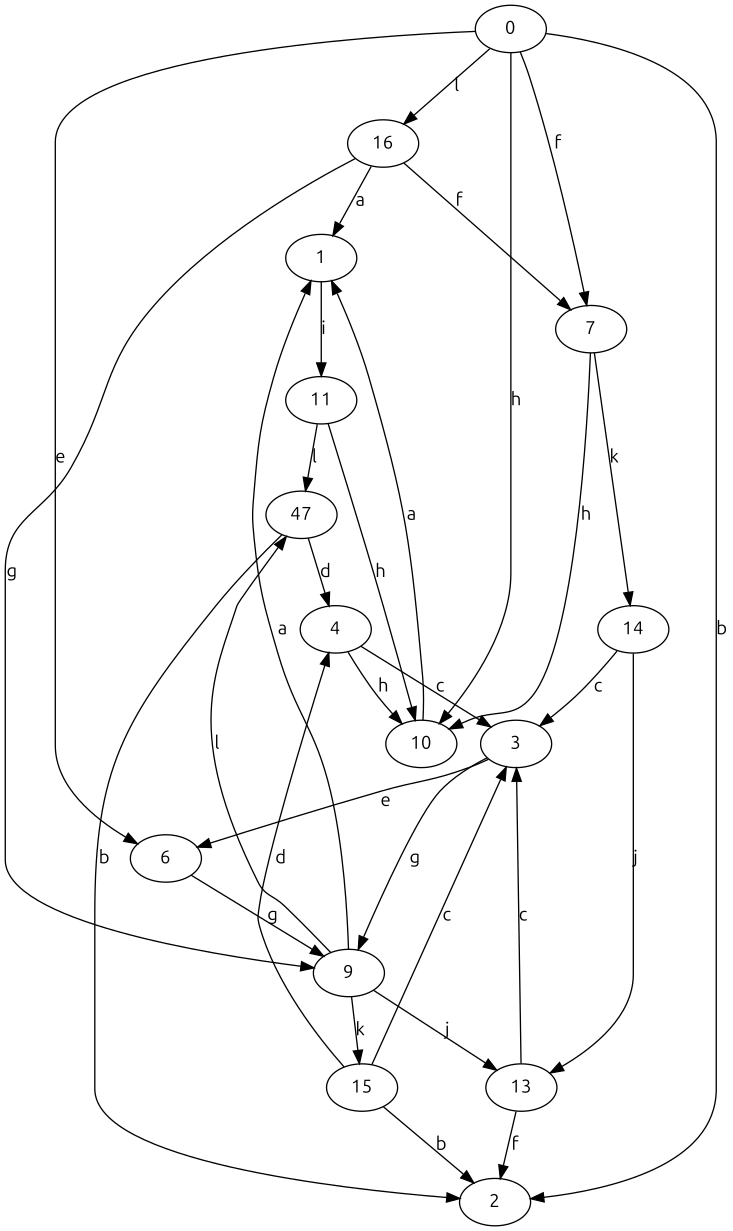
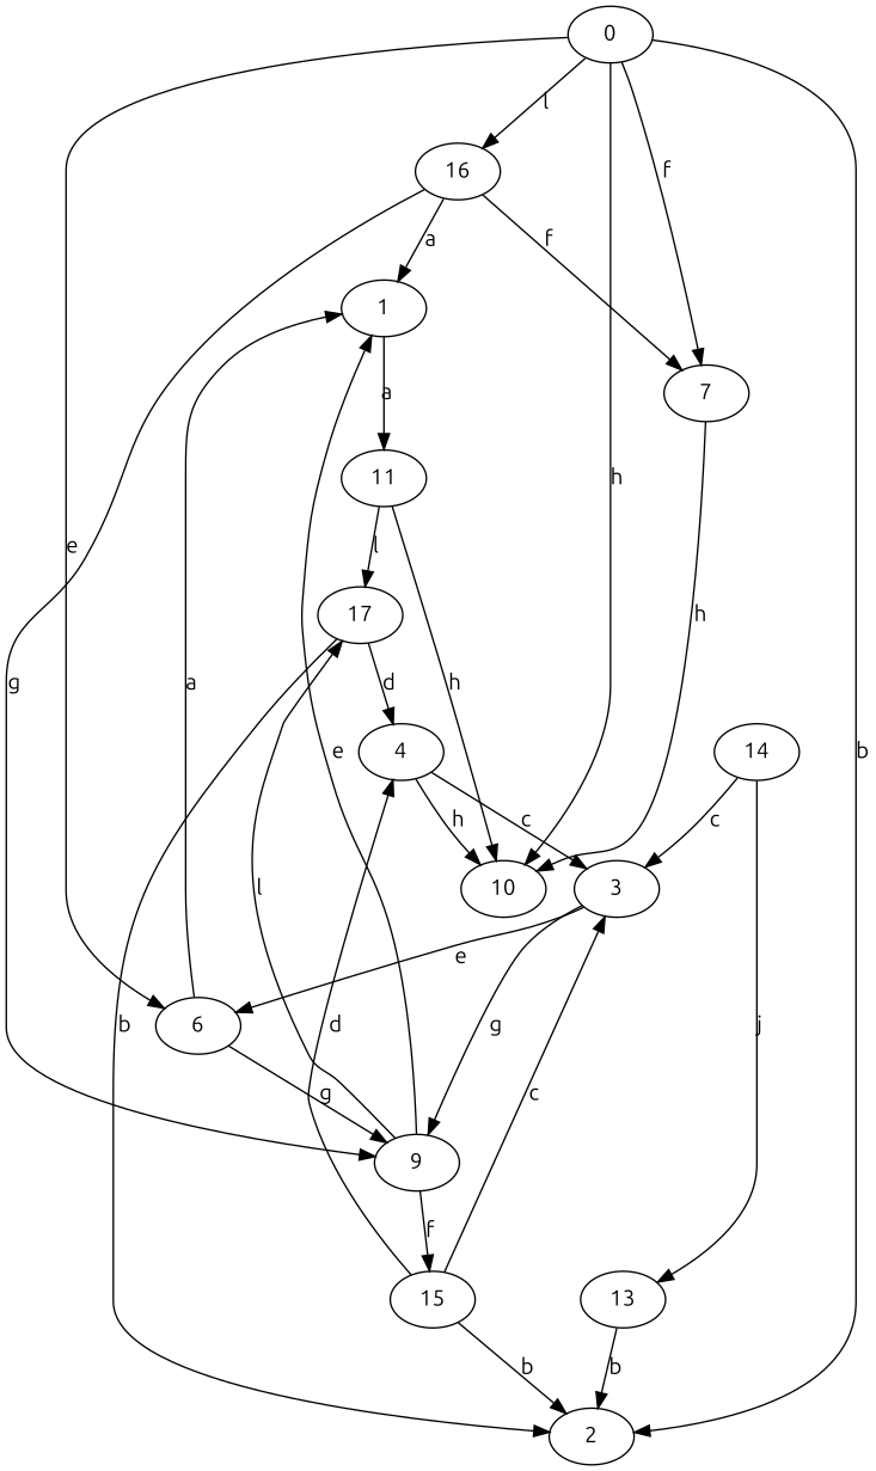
  strict digraph {
    fontname=Ubuntu
    node [fontname=Ubuntu]
    edge [fontname=Ubuntu]
    1
    11
    10
-   17 [label=47]
+   17
    3
    6
    9
    13
    15
    4
    7
    14
    2
    16
    0
-   1 -> 11 [label=i]
+   1 -> 11 [label=a]
    11 -> 10 [label=h]
    11 -> 17 [label=l]
    17 -> 4 [label=d]
    17 -> 2 [label=b]
    3 -> 6 [label=e]
    3 -> 9 [label=g]
-   10 -> 1 [label=a]
+   6 -> 1 [label=a]
    6 -> 9 [label=g]
-   9 -> 1 [label=a]
+   9 -> 1 [label=e]
    9 -> 17 [label=l]
-   9 -> 13 [label=j]
-   9 -> 15 [label=k]
-   13 -> 3 [label=c]
-   13 -> 2 [label=f]
+   9 -> 15 [label=f]
+   13 -> 2 [label=b]
    15 -> 3 [label=c]
    15 -> 4 [label=d]
    15 -> 2 [label=b]
    4 -> 10 [label=h]
    4 -> 3 [label=c]
    7 -> 10 [label=h]
-   7 -> 14 [label=k]
    14 -> 3 [label=c]
    14 -> 13 [label=j]
    16 -> 1 [label=a]
    16 -> 9 [label=g]
    16 -> 7 [label=f]
    0 -> 10 [label=h]
    0 -> 6 [label=e]
    0 -> 7 [label=f]
    0 -> 2 [label=b]
    0 -> 16 [label=l]
  }
